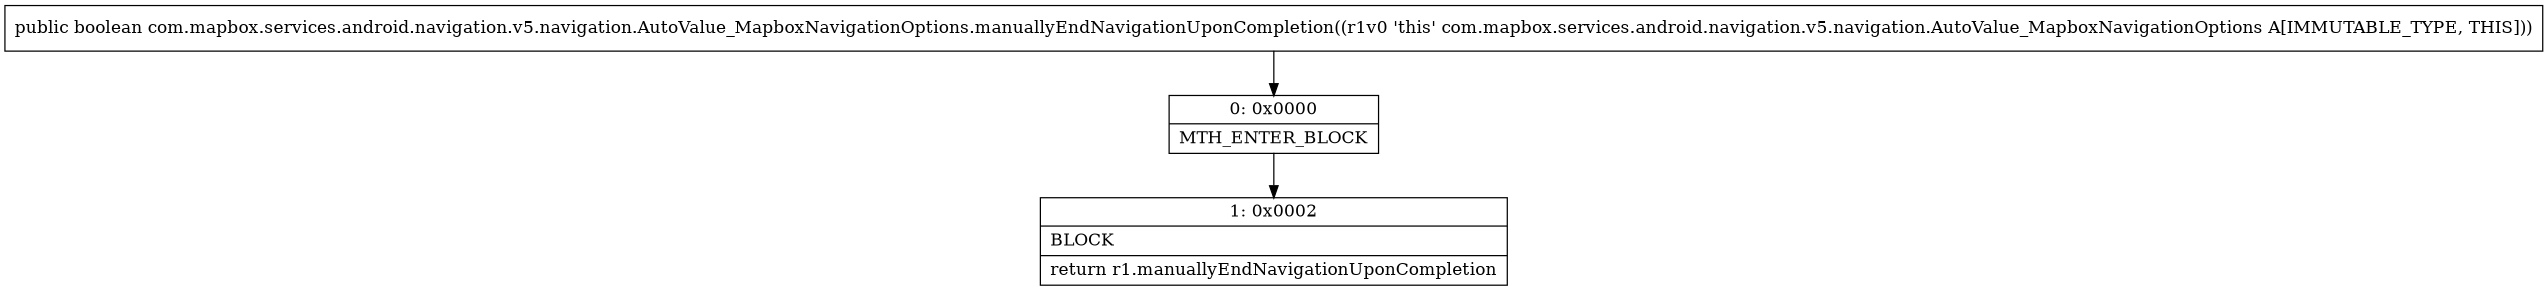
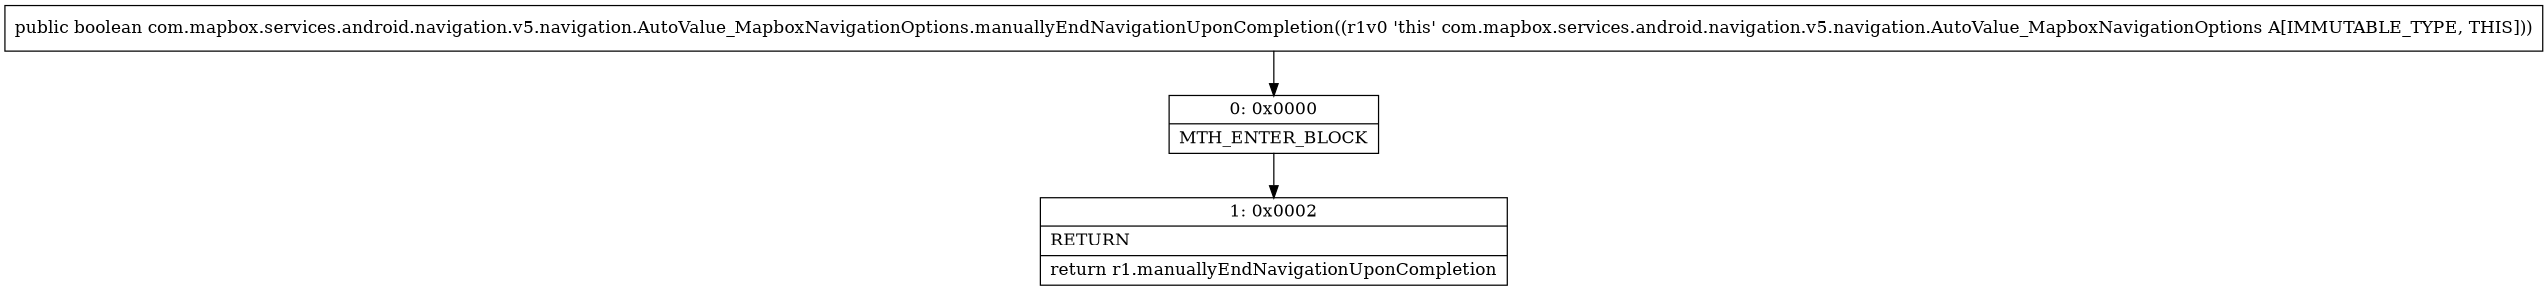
  digraph {
    node [shape=record]
    n1 [label="{0\:\ 0x0000|MTH_ENTER_BLOCK\l}"]
-   n2 [label="{1\:\ 0x0002|BLOCK\l|return r1.manuallyEndNavigationUponCompletion\l}"]
+   n2 [label="{1\:\ 0x0002|RETURN\l|return r1.manuallyEndNavigationUponCompletion\l}"]
    n3 [label="{public boolean com.mapbox.services.android.navigation.v5.navigation.AutoValue_MapboxNavigationOptions.manuallyEndNavigationUponCompletion((r1v0 'this' com.mapbox.services.android.navigation.v5.navigation.AutoValue_MapboxNavigationOptions A[IMMUTABLE_TYPE, THIS])) }"]
    n1 -> n2
    n3 -> n1
  }
